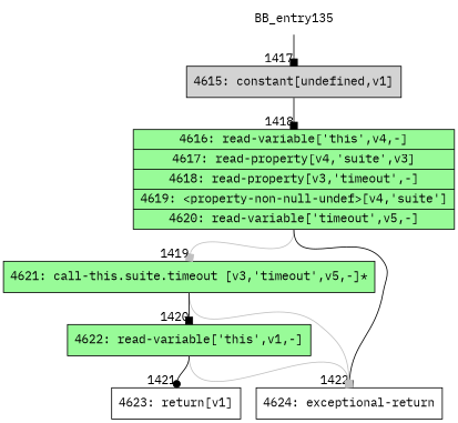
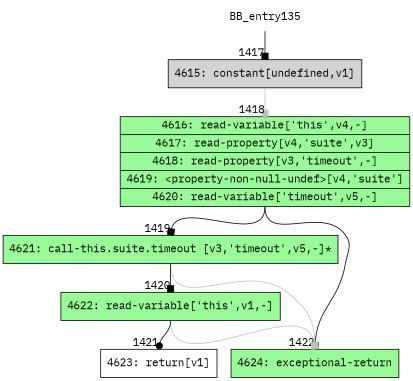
  digraph {
    fontname="IBM Plex Mono"
    rankdir=TD
    node [fillcolor=palegreen fontname="IBM Plex Mono" shape=record style=filled]
    edge [arrowhead=box fontname="IBM Plex Mono" headport=n tailport=s]
    BB_entry135 [fillcolor=white shape=none]
    n2 [fillcolor=lightgrey label="{4615: constant[undefined,v1]}"]
    n3 [label="{4616: read-variable['this',v4,-]|4617: read-property[v4,'suite',v3]|4618: read-property[v3,'timeout',-]|4619: \<property-non-null-undef\>[v4,'suite']|4620: read-variable['timeout',v5,-]}"]
    n4 [label="{4621: call-this.suite.timeout [v3,'timeout',v5,-]*}"]
-   n5 [fillcolor=white label="{4624: exceptional-return}"]
+   n5 [label="{4624: exceptional-return}"]
    n6 [label="{4622: read-variable['this',v1,-]}"]
    n7 [fillcolor=white label="{4623: return[v1]}"]
    BB_entry135 -> n2 [headlabel="    1417"]
-   n2 -> n3 [headlabel="      1418"]
-   n3 -> n4 [headlabel="      1419" color=gray]
+   n2 -> n3 [headlabel="      1418" color=gray]
+   n3 -> n4 [headlabel="      1419"]
    n3 -> n5 [color=black headlabel="      1422"]
    n4 -> n5 [color=gray]
    n4 -> n6 [headlabel="      1420"]
    n6 -> n5 [color=gray]
    n6 -> n7 [arrowhead=dot headlabel="      1421"]
  }
